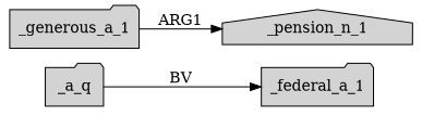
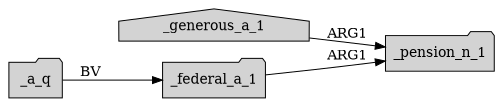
  digraph {
    rankdir=LR
    node [shape=folder style=filled]
    _federal_a_1
-   _pension_n_1 [shape=house]
+   _pension_n_1
    _a_q
-   _generous_a_1
+   _generous_a_1 [shape=house]
+   _federal_a_1 -> _pension_n_1 [label=ARG1]
    _a_q -> _federal_a_1 [label=BV]
    _generous_a_1 -> _pension_n_1 [label=ARG1]
  }
